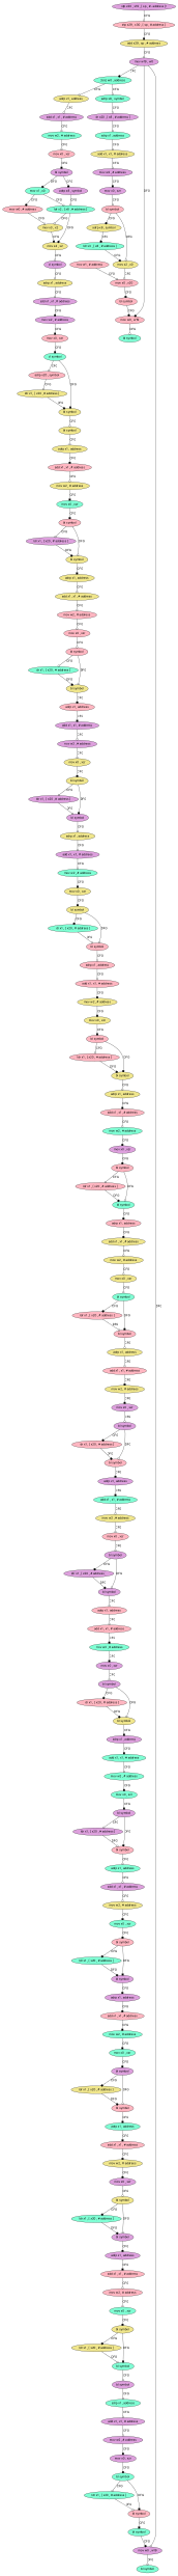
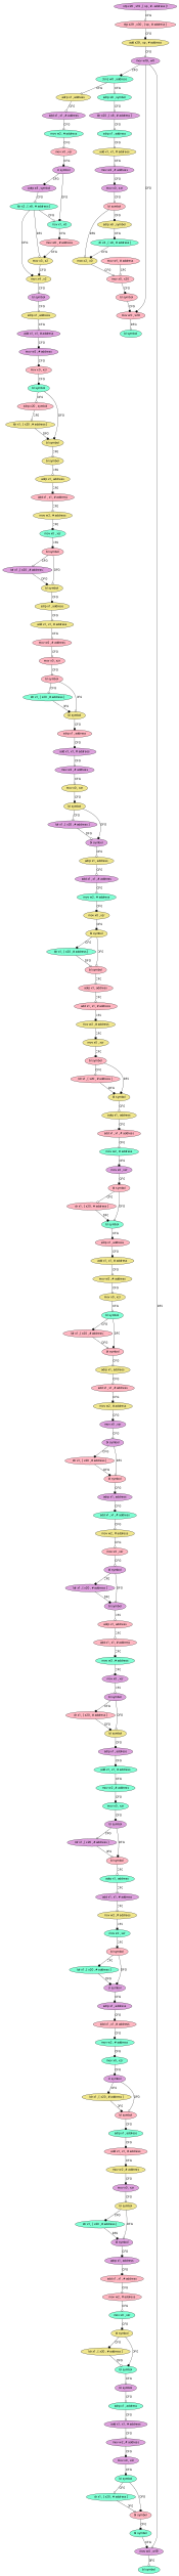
  digraph {
    fontname=Inter
    node [fillcolor=lightpink fontname=Inter style=filled]
    edge [arrowhead=box fontname=Inter]
    n1 [fillcolor=plum label="stp x20 , x19 , [ sp , #- address ]!"]
    n2 [label="stp x29 , x30 , [ sp , # address ]"]
    n3 [fillcolor=khaki label="add x29 , sp , # address"]
    n4 [fillcolor=plum label="mov w19 , w0"]
    n5 [fillcolor=aquamarine label="cbnz w0 , address"]
    n6 [label="mov w0 , w19"]
    n7 [fillcolor=plum label="mov w0 , w19"]
    n8 [fillcolor=aquamarine label="adrp x8 , symbol"]
    n9 [fillcolor=khaki label="adrp x1 , address"]
    n10 [fillcolor=aquamarine label="bl symbol"]
    n11 [fillcolor=aquamarine label="bl symbol"]
    n12 [fillcolor=plum label="ldr x20 , [ x8 , # address ]"]
    n13 [fillcolor=plum label="add x1 , x1 , # address"]
    n14 [fillcolor=aquamarine label="adrp x1 , address"]
    n15 [fillcolor=aquamarine label="mov w2 , # address"]
    n16 [fillcolor=khaki label="add x1 , x1 , # address"]
    n17 [fillcolor=plum label="mov w2 , # address"]
    n18 [fillcolor=plum label="mov x0 , xzr"]
    n19 [label="bl symbol"]
    n20 [fillcolor=khaki label="adrp x8 , symbol"]
    n21 [fillcolor=khaki label="mov x2 , x0"]
    n22 [fillcolor=aquamarine label="ldr x3 , [ x8 , # address ]"]
    n23 [label="mov x0 , x20"]
    n24 [label="mov w1 , # address"]
    n25 [label="bl symbol"]
    n26 [label="mov x0 , xzr"]
    n27 [fillcolor=plum label="bl symbol"]
    n28 [fillcolor=plum label="adrp x8 , symbol"]
    n29 [fillcolor=aquamarine label="mov x1 , x0"]
    n30 [fillcolor=aquamarine label="ldr x2 , [ x8 , # address ]"]
    n31 [label="mov w0 , # address"]
    n32 [fillcolor=khaki label="mov x3 , x2"]
    n33 [fillcolor=khaki label="mov x4 , x2"]
    n34 [fillcolor=plum label="bl symbol"]
    n35 [fillcolor=khaki label="adrp x1 , address"]
    n36 [fillcolor=plum label="add x1 , x1 , # address"]
    n37 [fillcolor=plum label="mov w2 , # address"]
    n38 [label="mov x0 , xzr"]
    n39 [fillcolor=aquamarine label="bl symbol"]
    n40 [label="adrp x20 , symbol"]
    n41 [fillcolor=khaki label="bl symbol"]
    n42 [fillcolor=khaki label="ldr x1 , [ x20 , # address ]"]
    n43 [fillcolor=khaki label="bl symbol"]
    n44 [fillcolor=khaki label="adrp x1 , address"]
    n45 [label="add x1 , x1 , # address"]
    n46 [fillcolor=khaki label="mov w2 , # address"]
    n47 [fillcolor=aquamarine label="mov x0 , xzr"]
    n48 [label="bl symbol"]
    n49 [fillcolor=plum label="ldr x1 , [ x20 , # address ]"]
    n50 [fillcolor=khaki label="bl symbol"]
    n51 [fillcolor=khaki label="adrp x1 , address"]
    n52 [fillcolor=khaki label="add x1 , x1 , # address"]
    n53 [label="mov w2 , # address"]
    n54 [label="mov x0 , xzr"]
    n55 [label="bl symbol"]
    n56 [fillcolor=aquamarine label="ldr x1 , [ x20 , # address ]"]
    n57 [fillcolor=khaki label="bl symbol"]
    n58 [label="adrp x1 , address"]
    n59 [fillcolor=plum label="add x1 , x1 , # address"]
    n60 [fillcolor=plum label="mov w2 , # address"]
    n61 [fillcolor=khaki label="mov x0 , xzr"]
    n62 [fillcolor=khaki label="bl symbol"]
    n63 [fillcolor=plum label="ldr x1 , [ x20 , # address ]"]
    n64 [fillcolor=plum label="bl symbol"]
    n65 [fillcolor=khaki label="adrp x1 , address"]
    n66 [fillcolor=plum label="add x1 , x1 , # address"]
    n67 [fillcolor=aquamarine label="mov w2 , # address"]
    n68 [fillcolor=khaki label="mov x0 , xzr"]
    n69 [fillcolor=khaki label="bl symbol"]
    n70 [fillcolor=aquamarine label="ldr x1 , [ x20 , # address ]"]
    n71 [label="bl symbol"]
    n72 [label="adrp x1 , address"]
    n73 [label="add x1 , x1 , # address"]
    n74 [fillcolor=khaki label="mov w2 , # address"]
    n75 [fillcolor=khaki label="mov x0 , xzr"]
    n76 [label="bl symbol"]
    n77 [label="ldr x1 , [ x20 , # address ]"]
    n78 [fillcolor=khaki label="bl symbol"]
    n79 [fillcolor=khaki label="adrp x1 , address"]
    n80 [label="add x1 , x1 , # address"]
    n81 [fillcolor=aquamarine label="mov w2 , # address"]
    n82 [fillcolor=plum label="mov x0 , xzr"]
    n83 [label="bl symbol"]
    n84 [label="ldr x1 , [ x20 , # address ]"]
    n85 [fillcolor=aquamarine label="bl symbol"]
    n86 [label="adrp x1 , address"]
    n87 [fillcolor=khaki label="add x1 , x1 , # address"]
    n88 [fillcolor=khaki label="mov w2 , # address"]
    n89 [fillcolor=khaki label="mov x0 , xzr"]
    n90 [fillcolor=aquamarine label="bl symbol"]
    n91 [label="ldr x1 , [ x20 , # address ]"]
    n92 [label="bl symbol"]
    n93 [fillcolor=khaki label="adrp x1 , address"]
    n94 [label="add x1 , x1 , # address"]
    n95 [fillcolor=khaki label="mov w2 , # address"]
    n96 [fillcolor=plum label="mov x0 , xzr"]
    n97 [fillcolor=plum label="bl symbol"]
    n98 [label="ldr x1 , [ x20 , # address ]"]
    n99 [label="bl symbol"]
    n100 [fillcolor=plum label="adrp x1 , address"]
    n101 [fillcolor=aquamarine label="add x1 , x1 , # address"]
    n102 [fillcolor=khaki label="mov w2 , # address"]
    n103 [label="mov x0 , xzr"]
    n104 [fillcolor=plum label="bl symbol"]
    n105 [fillcolor=plum label="ldr x1 , [ x20 , # address ]"]
    n106 [fillcolor=plum label="bl symbol"]
    n107 [label="adrp x1 , address"]
    n108 [label="add x1 , x1 , # address"]
    n109 [fillcolor=aquamarine label="mov w2 , # address"]
    n110 [fillcolor=plum label="mov x0 , xzr"]
    n111 [fillcolor=plum label="bl symbol"]
    n112 [label="ldr x1 , [ x20 , # address ]"]
    n113 [fillcolor=khaki label="bl symbol"]
    n114 [fillcolor=plum label="adrp x1 , address"]
    n115 [fillcolor=aquamarine label="add x1 , x1 , # address"]
    n116 [fillcolor=aquamarine label="mov w2 , # address"]
    n117 [fillcolor=aquamarine label="mov x0 , xzr"]
    n118 [fillcolor=plum label="bl symbol"]
    n119 [fillcolor=plum label="ldr x1 , [ x20 , # address ]"]
    n120 [label="bl symbol"]
    n121 [fillcolor=aquamarine label="adrp x1 , address"]
    n122 [fillcolor=plum label="add x1 , x1 , # address"]
    n123 [fillcolor=khaki label="mov w2 , # address"]
    n124 [fillcolor=aquamarine label="mov x0 , xzr"]
    n125 [label="bl symbol"]
    n126 [fillcolor=aquamarine label="ldr x1 , [ x20 , # address ]"]
    n127 [fillcolor=plum label="bl symbol"]
    n128 [fillcolor=plum label="adrp x1 , address"]
    n129 [label="add x1 , x1 , # address"]
    n130 [fillcolor=aquamarine label="mov w2 , # address"]
    n131 [fillcolor=aquamarine label="mov x0 , xzr"]
    n132 [fillcolor=plum label="bl symbol"]
    n133 [fillcolor=khaki label="ldr x1 , [ x20 , # address ]"]
    n134 [label="bl symbol"]
    n135 [fillcolor=aquamarine label="adrp x1 , address"]
    n136 [label="add x1 , x1 , # address"]
    n137 [fillcolor=khaki label="mov w2 , # address"]
    n138 [fillcolor=plum label="mov x0 , xzr"]
    n139 [fillcolor=khaki label="bl symbol"]
    n140 [fillcolor=aquamarine label="ldr x1 , [ x20 , # address ]"]
    n141 [fillcolor=plum label="bl symbol"]
    n142 [fillcolor=plum label="adrp x1 , address"]
    n143 [label="add x1 , x1 , # address"]
    n144 [label="mov w2 , # address"]
    n145 [fillcolor=aquamarine label="mov x0 , xzr"]
    n146 [fillcolor=khaki label="bl symbol"]
    n147 [fillcolor=khaki label="ldr x1 , [ x20 , # address ]"]
    n148 [fillcolor=aquamarine label="bl symbol"]
    n149 [fillcolor=plum label="bl symbol"]
    n150 [fillcolor=aquamarine label="adrp x1 , address"]
    n151 [fillcolor=plum label="add x1 , x1 , # address"]
    n152 [fillcolor=plum label="mov w2 , # address"]
    n153 [fillcolor=plum label="mov x0 , xzr"]
    n154 [fillcolor=aquamarine label="bl symbol"]
    n155 [fillcolor=aquamarine label="ldr x1 , [ x20 , # address ]"]
    n156 [label="bl symbol"]
    n157 [fillcolor=aquamarine label="bl symbol"]
    n1 -> n2 [arrowhead=odot label=CFG]
    n2 -> n3 [label=CFG]
    n3 -> n4 [arrowhead=odot label=CFG]
    n4 -> n5 [label=CFG]
    n4 -> n6 [label=DFG]
    n4 -> n7 [arrowhead=odot label=DFG]
    n5 -> n8 [arrowhead=odot label=CFG]
    n5 -> n9 [arrowhead=odot label=CFG]
    n6 -> n10 [arrowhead=odot label=DFG]
    n7 -> n11 [arrowhead=odot label=DFG]
    n8 -> n12 [arrowhead=odot label=CFG]
    n9 -> n13 [arrowhead=odot label=CFG]
    n12 -> n14 [arrowhead=odot label=CFG]
    n13 -> n15 [arrowhead=odot label=CFG]
    n14 -> n16 [arrowhead=odot label=CFG]
    n15 -> n26 [arrowhead=odot label=CFG]
    n16 -> n17 [arrowhead=odot label=CFG]
    n17 -> n18 [label=CFG]
    n18 -> n19 [arrowhead=odot label=CFG]
    n19 -> n20 [label=CFG]
    n19 -> n21 [arrowhead=odot label=DFG]
    n20 -> n22 [label=CFG]
    n21 -> n23 [arrowhead=odot label=CFG]
    n22 -> n21 [label=CFG]
    n23 -> n25 [label=CFG]
    n24 -> n23 [arrowhead=odot label=CFG]
    n25 -> n6 [label=CFG]
    n26 -> n27 [label=CFG]
    n27 -> n28 [label=CFG]
    n27 -> n29 [label=DFG]
    n28 -> n30 [arrowhead=odot label=CFG]
    n29 -> n31 [label=CFG]
-   n29 -> n30 [arrowhead=odot label=CFG]
+   n30 -> n29 [arrowhead=odot label=CFG]
    n30 -> n32 [arrowhead=odot label=DFG]
    n30 -> n33 [label=DFG]
-   n31 -> n32 [arrowhead=odot label=CFG]
+   n31 -> n32 [label=CFG]
    n32 -> n33 [label=CFG]
    n33 -> n34 [arrowhead=odot label=CFG]
    n34 -> n35 [arrowhead=odot label=CFG]
    n35 -> n36 [arrowhead=odot label=CFG]
    n36 -> n37 [label=CFG]
    n37 -> n38 [label=CFG]
    n38 -> n39 [label=CFG]
    n39 -> n40 [arrowhead=odot label=CFG]
    n39 -> n41 [label=DFG]
    n40 -> n42 [arrowhead=odot label=CFG]
    n41 -> n43 [arrowhead=odot label=CFG]
    n42 -> n41 [label=DFG]
    n43 -> n44 [arrowhead=odot label=CFG]
    n44 -> n45 [label=CFG]
    n45 -> n46 [arrowhead=odot label=CFG]
    n46 -> n47 [label=CFG]
    n47 -> n48 [label=CFG]
    n48 -> n49 [arrowhead=odot label=CFG]
    n48 -> n50 [arrowhead=odot label=DFG]
    n49 -> n50 [label=DFG]
    n50 -> n51 [label=CFG]
    n51 -> n52 [arrowhead=odot label=CFG]
    n52 -> n53 [arrowhead=odot label=CFG]
    n53 -> n54 [arrowhead=odot label=CFG]
    n54 -> n55 [arrowhead=odot label=CFG]
    n55 -> n56 [arrowhead=odot label=CFG]
    n55 -> n57 [arrowhead=odot label=DFG]
    n56 -> n57 [label=DFG]
    n57 -> n58 [label=CFG]
    n58 -> n59 [label=CFG]
    n59 -> n60 [arrowhead=odot label=CFG]
    n60 -> n61 [arrowhead=odot label=CFG]
    n61 -> n62 [label=CFG]
    n62 -> n63 [arrowhead=odot label=CFG]
    n62 -> n64 [label=DFG]
    n63 -> n64 [arrowhead=odot label=DFG]
    n64 -> n65 [arrowhead=odot label=CFG]
    n65 -> n66 [arrowhead=odot label=CFG]
    n66 -> n67 [arrowhead=odot label=CFG]
    n67 -> n68 [label=CFG]
    n68 -> n69 [label=CFG]
    n69 -> n70 [label=CFG]
    n69 -> n71 [arrowhead=odot label=DFG]
    n70 -> n71 [arrowhead=odot label=DFG]
    n71 -> n72 [arrowhead=odot label=CFG]
    n72 -> n73 [arrowhead=odot label=CFG]
    n73 -> n74 [label=CFG]
    n74 -> n75 [label=CFG]
    n75 -> n76 [label=CFG]
    n76 -> n77 [arrowhead=odot label=CFG]
    n76 -> n78 [label=DFG]
    n77 -> n78 [label=DFG]
    n78 -> n79 [arrowhead=odot label=CFG]
    n79 -> n80 [label=CFG]
    n80 -> n81 [arrowhead=odot label=CFG]
    n81 -> n82 [label=CFG]
    n82 -> n83 [label=CFG]
    n83 -> n84 [arrowhead=odot label=CFG]
    n83 -> n85 [arrowhead=odot label=DFG]
    n84 -> n85 [label=DFG]
    n85 -> n86 [label=CFG]
    n86 -> n87 [label=CFG]
    n87 -> n88 [arrowhead=odot label=CFG]
    n88 -> n89 [arrowhead=odot label=CFG]
    n89 -> n90 [arrowhead=odot label=CFG]
    n90 -> n91 [label=CFG]
    n90 -> n92 [label=DFG]
    n91 -> n92 [arrowhead=odot label=DFG]
    n92 -> n93 [arrowhead=odot label=CFG]
    n93 -> n94 [arrowhead=odot label=CFG]
    n94 -> n95 [label=CFG]
    n95 -> n96 [label=CFG]
    n96 -> n97 [arrowhead=odot label=CFG]
    n97 -> n98 [label=CFG]
    n97 -> n99 [arrowhead=odot label=DFG]
    n98 -> n99 [label=DFG]
    n99 -> n100 [label=CFG]
    n100 -> n101 [label=CFG]
    n101 -> n102 [arrowhead=odot label=CFG]
    n102 -> n103 [arrowhead=odot label=CFG]
    n103 -> n104 [arrowhead=odot label=CFG]
    n104 -> n105 [label=CFG]
    n104 -> n106 [arrowhead=odot label=DFG]
    n105 -> n106 [label=DFG]
    n106 -> n107 [arrowhead=odot label=CFG]
    n107 -> n108 [arrowhead=odot label=CFG]
    n108 -> n109 [label=CFG]
    n109 -> n110 [label=CFG]
    n110 -> n111 [arrowhead=odot label=CFG]
    n111 -> n112 [label=CFG]
    n111 -> n113 [arrowhead=odot label=DFG]
    n112 -> n113 [label=DFG]
    n113 -> n114 [label=CFG]
    n114 -> n115 [label=CFG]
    n115 -> n116 [arrowhead=odot label=CFG]
    n116 -> n117 [label=CFG]
    n117 -> n118 [label=CFG]
    n118 -> n119 [arrowhead=odot label=CFG]
    n118 -> n120 [label=DFG]
    n119 -> n120 [arrowhead=odot label=DFG]
    n120 -> n121 [arrowhead=odot label=CFG]
    n121 -> n122 [arrowhead=odot label=CFG]
    n122 -> n123 [arrowhead=odot label=CFG]
    n123 -> n124 [label=CFG]
    n124 -> n125 [label=CFG]
    n125 -> n126 [label=CFG]
    n125 -> n127 [label=DFG]
    n126 -> n127 [label=DFG]
    n127 -> n128 [label=CFG]
    n128 -> n129 [label=CFG]
    n129 -> n130 [label=CFG]
    n130 -> n131 [label=CFG]
    n131 -> n132 [label=CFG]
    n132 -> n133 [label=CFG]
    n132 -> n134 [arrowhead=odot label=DFG]
    n133 -> n134 [label=DFG]
    n134 -> n135 [label=CFG]
    n135 -> n136 [label=CFG]
    n136 -> n137 [label=CFG]
    n137 -> n138 [label=CFG]
    n138 -> n139 [arrowhead=odot label=CFG]
    n139 -> n140 [label=CFG]
    n139 -> n141 [arrowhead=odot label=DFG]
    n140 -> n141 [label=DFG]
    n141 -> n142 [label=CFG]
    n142 -> n143 [label=CFG]
    n143 -> n144 [arrowhead=odot label=CFG]
    n144 -> n145 [arrowhead=odot label=CFG]
    n145 -> n146 [label=CFG]
    n146 -> n147 [label=CFG]
    n146 -> n148 [label=DFG]
    n147 -> n148 [arrowhead=odot label=DFG]
    n148 -> n149 [arrowhead=odot label=CFG]
    n149 -> n150 [arrowhead=odot label=CFG]
    n150 -> n151 [arrowhead=odot label=CFG]
    n151 -> n152 [arrowhead=odot label=CFG]
    n152 -> n153 [label=CFG]
    n153 -> n154 [label=CFG]
    n154 -> n155 [arrowhead=odot label=CFG]
    n154 -> n156 [label=DFG]
    n155 -> n156 [arrowhead=odot label=DFG]
    n156 -> n157 [label=CFG]
    n157 -> n7 [label=CFG]
  }
